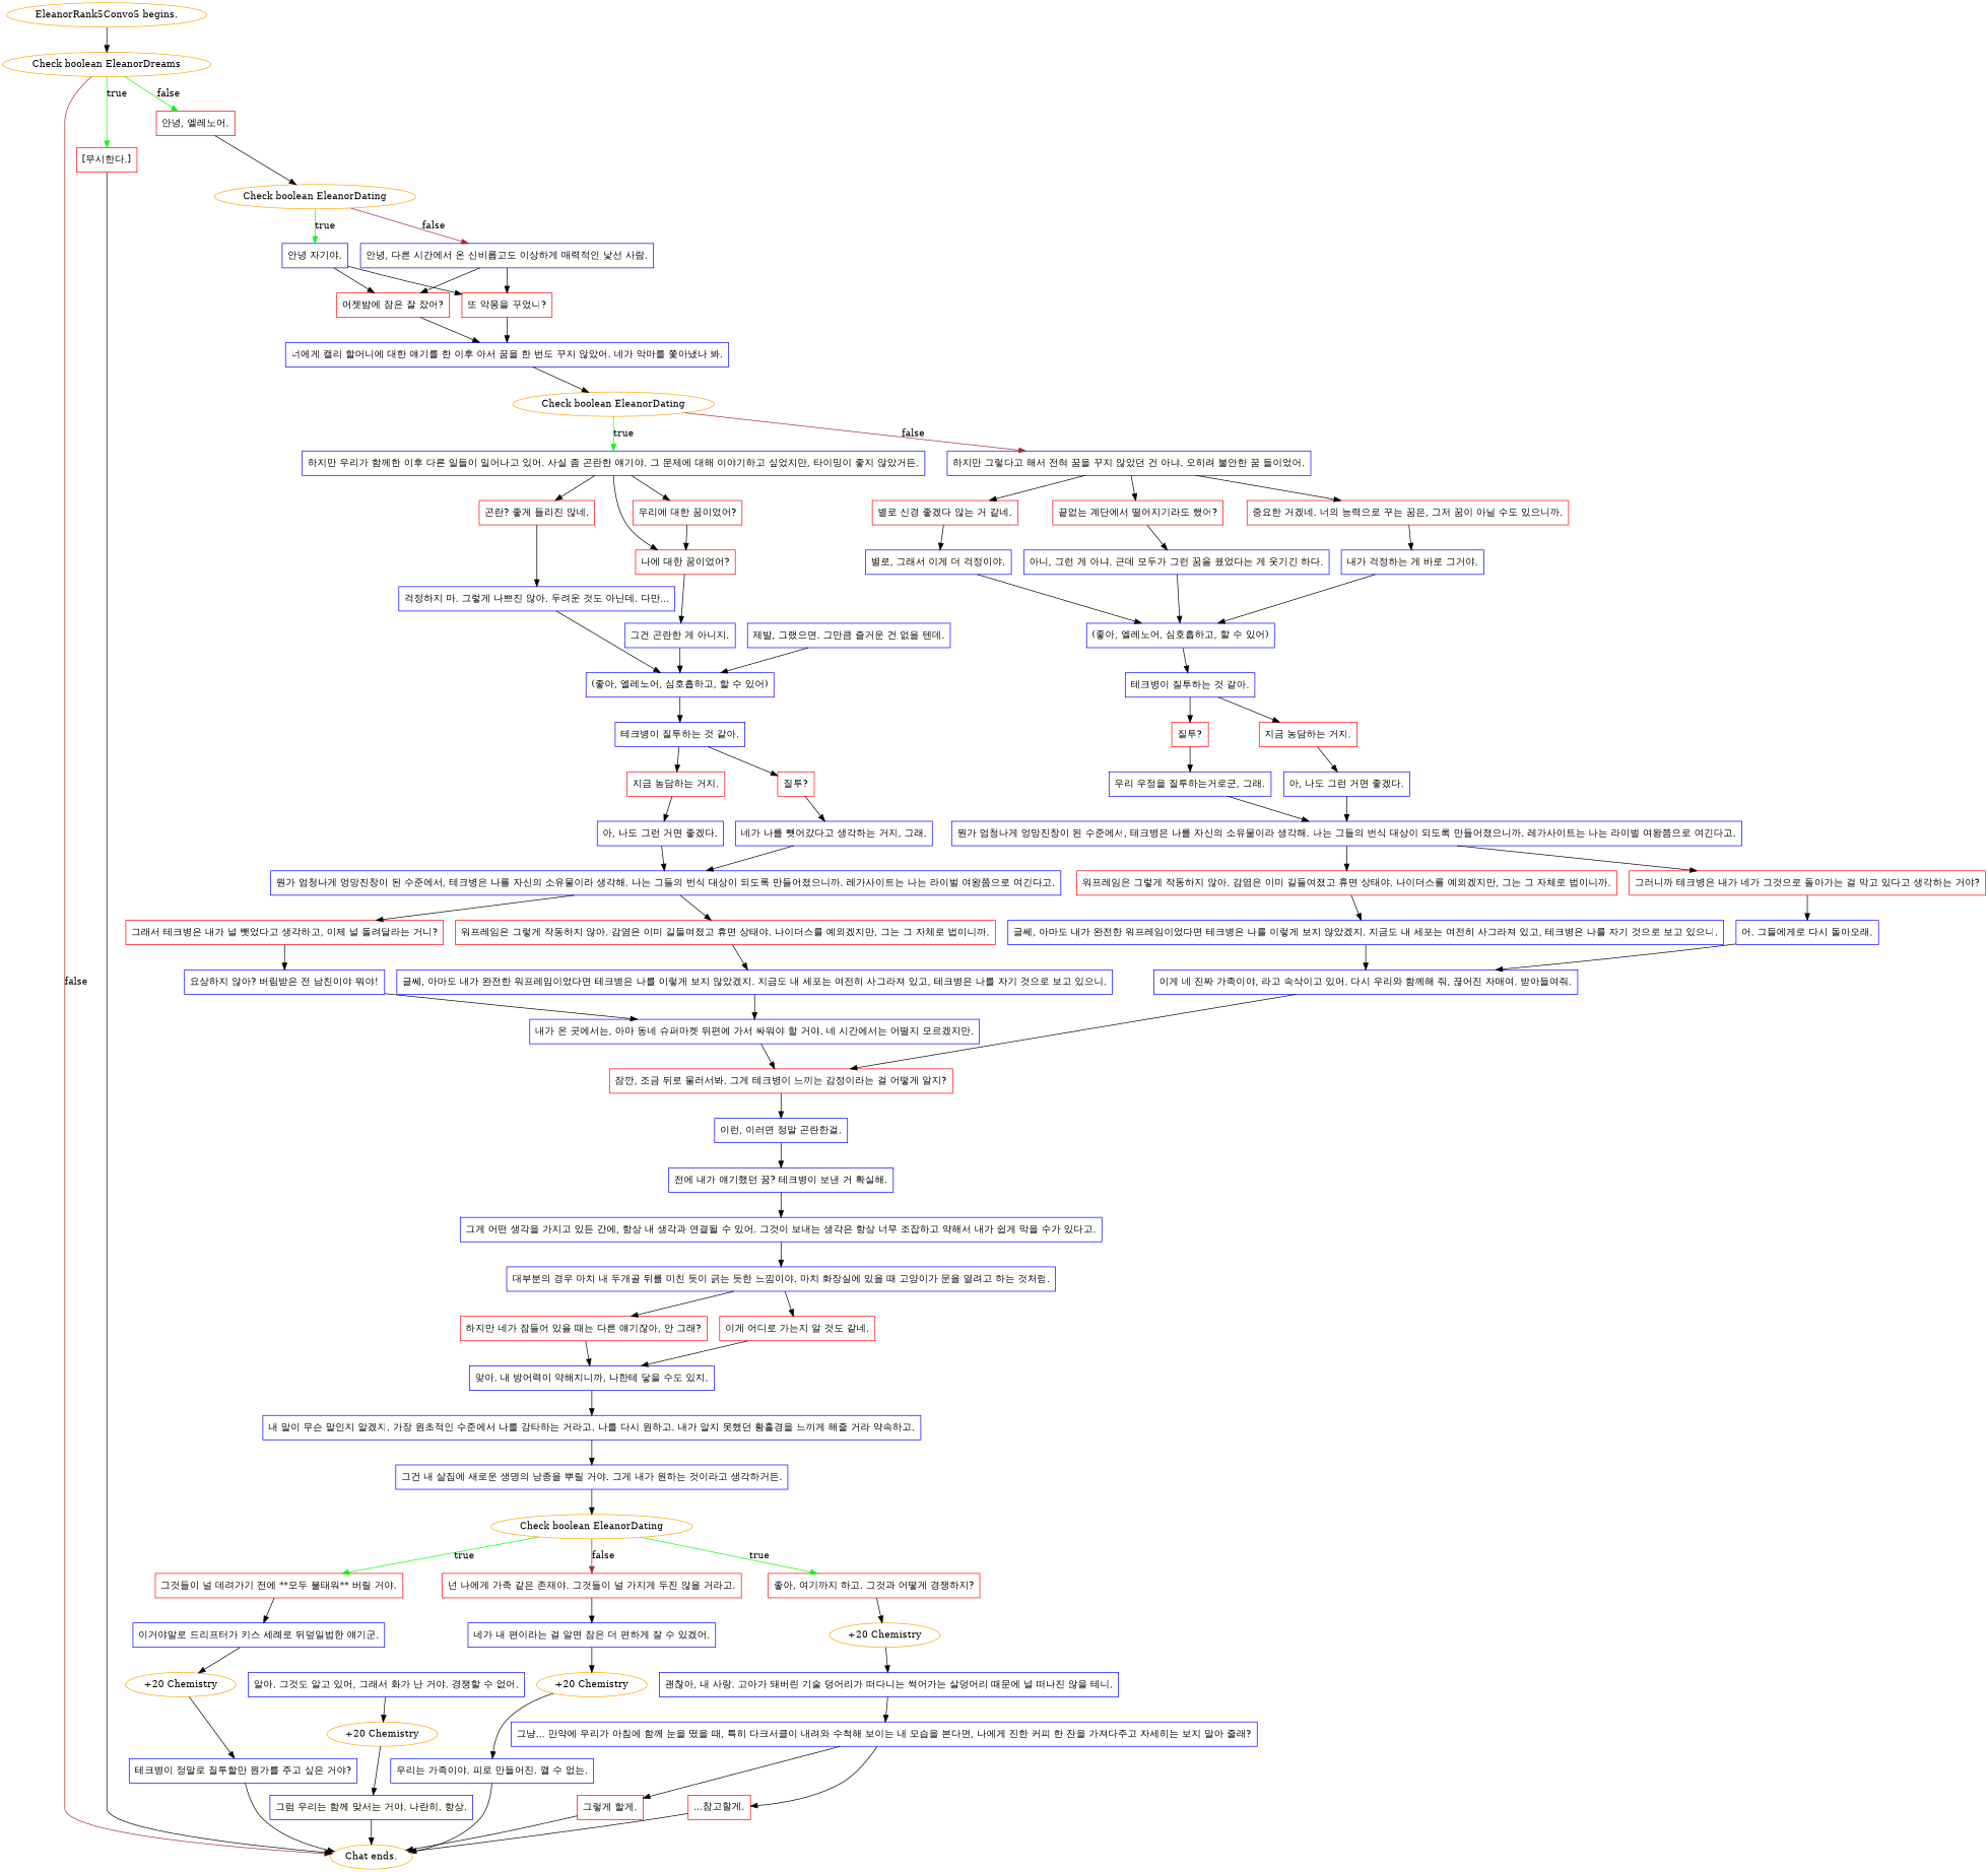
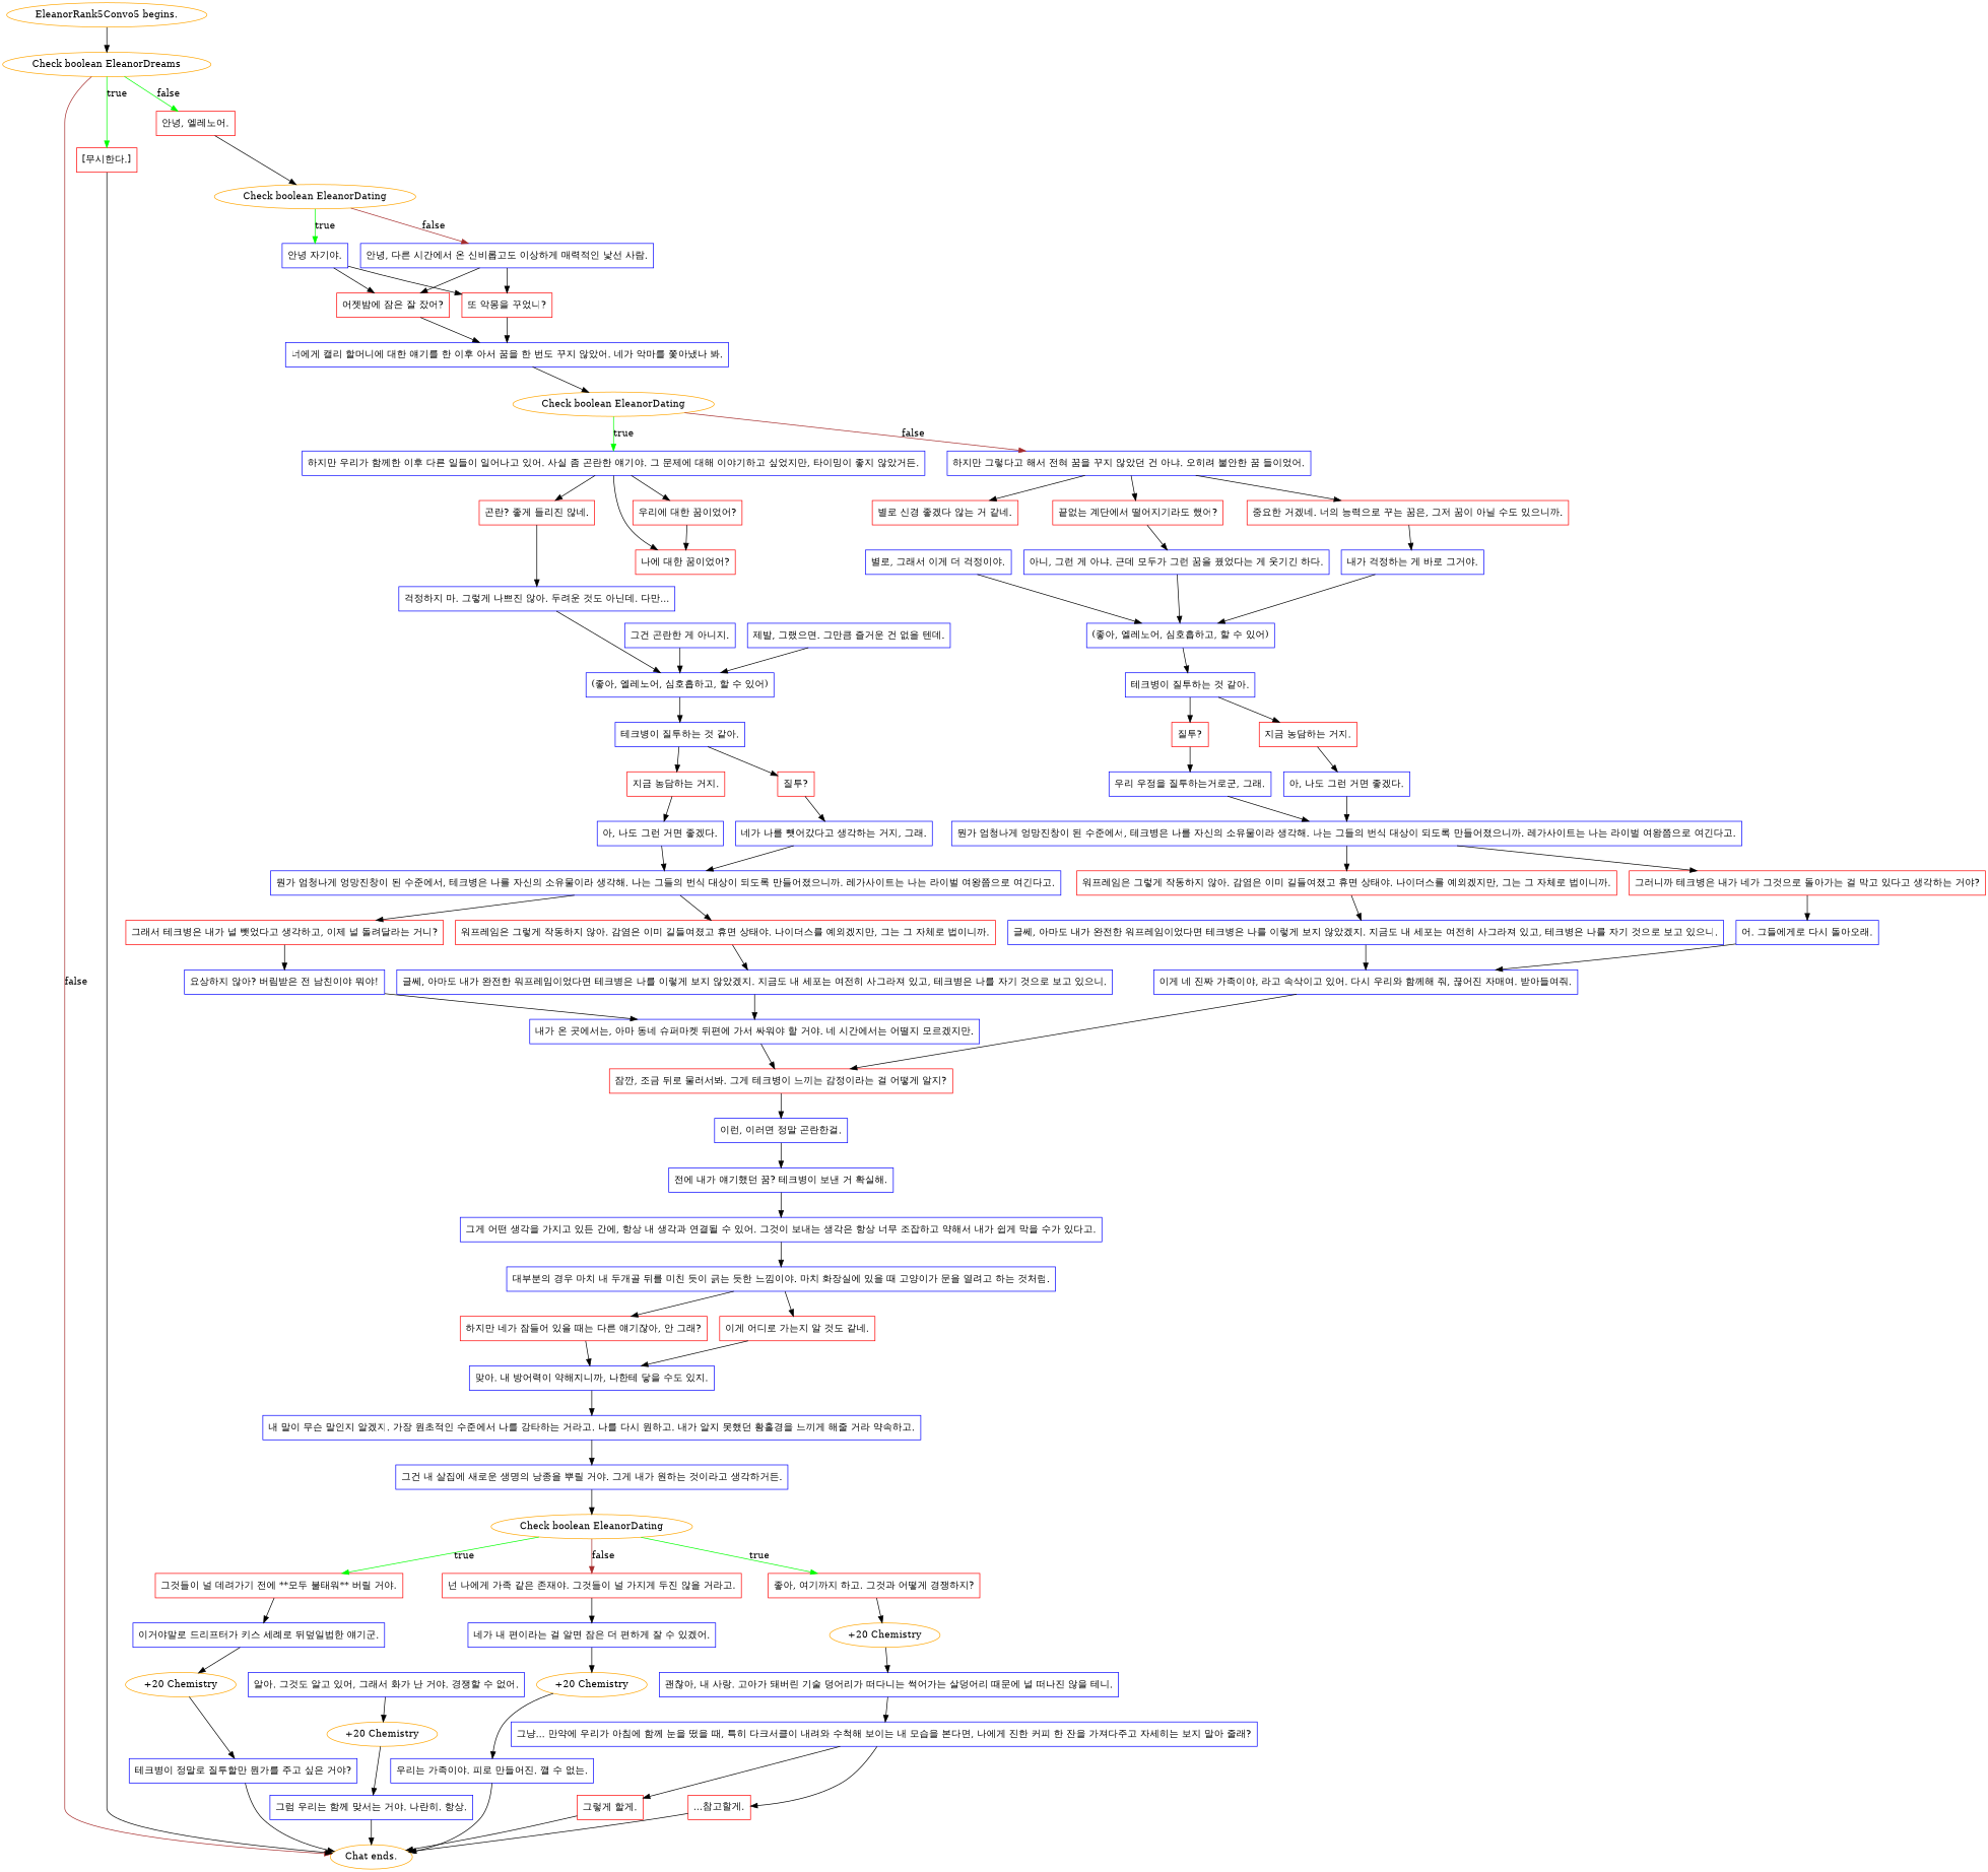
  digraph {
    node [color=blue shape=box]
    "EleanorRank5Convo5 begins." [color=orange shape=""]
    n2 [color=orange label="Check boolean EleanorDreams" shape=""]
    n3 [color=red label="안녕, 엘레노어."]
    n4 [color=red label="[무시한다.]"]
    "Chat ends." [color=orange shape=""]
    n6 [color=orange label="Check boolean EleanorDating" shape=""]
    n7 [label="안녕 자기야."]
    n8 [label="안녕, 다른 시간에서 온 신비롭고도 이상하게 매력적인 낯선 사람."]
    n9 [color=red label="어젯밤에 잠은 잘 잤어?"]
    n10 [color=red label="또 악몽을 꾸었니?"]
    n11 [label="너에게 캘리 할머니에 대한 얘기를 한 이후 아서 꿈을 한 번도 꾸지 않았어. 네가 악마를 쫓아냈나 봐."]
    n12 [color=orange label="Check boolean EleanorDating" shape=""]
    n13 [label="하지만 우리가 함께한 이후 다른 일들이 일어나고 있어. 사실 좀 곤란한 얘기야. 그 문제에 대해 이야기하고 싶었지만, 타이밍이 좋지 않았거든."]
    n14 [label="하지만 그렇다고 해서 전혀 꿈을 꾸지 않았던 건 아냐. 오히려 불안한 꿈 들이었어."]
    n15 [color=red label="나에 대한 꿈이었어?"]
    n16 [color=red label="우리에 대한 꿈이었어?"]
    n17 [color=red label="곤란? 좋게 들리진 않네."]
    n18 [color=red label="별로 신경 좋겠다 않는 거 같네."]
    n19 [color=red label="끝없는 계단에서 떨어지기라도 했어?"]
    n20 [color=red label="중요한 거겠네. 너의 능력으로 꾸는 꿈은, 그저 꿈이 아닐 수도 있으니까."]
    n21 [label="그건 곤란한 게 아니지."]
    n22 [label="걱정하지 마. 그렇게 나쁘진 않아. 두려운 것도 아닌데. 다만..."]
    n23 [label="별로, 그래서 이게 더 걱정이야."]
    n24 [label="아니, 그런 게 아냐. 근데 모두가 그런 꿈을 꿨었다는 게 웃기긴 하다."]
    n25 [label="내가 걱정하는 게 바로 그거야."]
    n26 [label="(좋아, 엘레노어, 심호흡하고, 할 수 있어)"]
    n27 [label="제발, 그랬으면. 그만큼 즐거운 건 없을 텐데."]
    n28 [label="(좋아, 엘레노어, 심호흡하고, 할 수 있어)"]
    n29 [label="테크병이 질투하는 것 같아."]
    n30 [label="테크병이 질투하는 것 같아."]
    n31 [color=red label="지금 농담하는 거지."]
    n32 [color=red label="질투?"]
    n33 [color=red label="지금 농담하는 거지."]
    n34 [color=red label="질투?"]
    n35 [label="아, 나도 그런 거면 좋겠다."]
    n36 [label="네가 나를 뺏어갔다고 생각하는 거지, 그래."]
    n37 [label="아, 나도 그런 거면 좋겠다."]
    n38 [label="우리 우정을 질투하는거로군, 그래."]
    n39 [label="뭔가 엄청나게 엉망진창이 된 수준에서, 테크병은 나를 자신의 소유물이라 생각해. 나는 그들의 번식 대상이 되도록 만들어졌으니까. 레가사이트는 나는 라이벌 여왕쯤으로 여긴다고."]
    n40 [label="뭔가 엄청나게 엉망진창이 된 수준에서, 테크병은 나를 자신의 소유물이라 생각해. 나는 그들의 번식 대상이 되도록 만들어졌으니까. 레가사이트는 나는 라이벌 여왕쯤으로 여긴다고."]
    n41 [color=red label="워프레임은 그렇게 작동하지 않아. 감염은 이미 길들여졌고 휴면 상태야. 나이더스를 예외겠지만, 그는 그 자체로 법이니까."]
    n42 [color=red label="그래서 테크병은 내가 널 뺏었다고 생각하고, 이제 널 돌려달라는 거니?"]
    n43 [color=red label="워프레임은 그렇게 작동하지 않아. 감염은 이미 길들여졌고 휴면 상태야. 나이더스를 예외겠지만, 그는 그 자체로 법이니까."]
    n44 [color=red label="그러니까 테크병은 내가 네가 그것으로 돌아가는 걸 막고 있다고 생각하는 거야?"]
    n45 [label="글쎄, 아마도 내가 완전한 워프레임이었다면 테크병은 나를 이렇게 보지 않았겠지. 지금도 내 세포는 여전히 사그라져 있고, 테크병은 나를 자기 것으로 보고 있으니."]
    n46 [label="요상하지 않아? 버림받은 전 남친이야 뭐야!"]
    n47 [label="글쎄, 아마도 내가 완전한 워프레임이었다면 테크병은 나를 이렇게 보지 않았겠지. 지금도 내 세포는 여전히 사그라져 있고, 테크병은 나를 자기 것으로 보고 있으니."]
    n48 [label="어. 그들에게로 다시 돌아오래."]
    n49 [label="내가 온 곳에서는, 아마 동네 슈퍼마켓 뒤편에 가서 싸워야 할 거야. 네 시간에서는 어떨지 모르겠지만."]
    n50 [label="이게 네 진짜 가족이야, 라고 속삭이고 있어. 다시 우리와 함께해 줘, 끊어진 자매여. 받아들여줘."]
    n51 [color=red label="잠깐, 조금 뒤로 물러서봐. 그게 테크병이 느끼는 감정이라는 걸 어떻게 알지?"]
    n52 [label="이런, 이러면 정말 곤란한걸."]
    n53 [label="전에 내가 얘기했던 꿈? 테크병이 보낸 거 확실해."]
    n54 [label="그게 어떤 생각을 가지고 있든 간에, 항상 내 생각과 연결될 수 있어. 그것이 보내는 생각은 항상 너무 조잡하고 약해서 내가 쉽게 막을 수가 있다고."]
    n55 [label="대부분의 경우 마치 내 두개골 뒤를 미친 듯이 긁는 듯한 느낌이야. 마치 화장실에 있을 때 고양이가 문을 열려고 하는 것처럼."]
    n56 [color=red label="하지만 네가 잠들어 있을 때는 다른 얘기잖아, 안 그래?"]
    n57 [color=red label="이게 어디로 가는지 알 것도 같네."]
    n58 [label="맞아. 내 방어력이 약해지니까, 나한테 닿을 수도 있지."]
    n59 [label="내 말이 무슨 말인지 알겠지. 가장 원초적인 수준에서 나를 강타하는 거라고. 나를 다시 원하고. 내가 알지 못했던 황홀경을 느끼게 해줄 거라 약속하고."]
    n60 [label="그건 내 살집에 새로운 생명의 낭종을 뿌릴 거야. 그게 내가 원하는 것이라고 생각하거든."]
    n61 [color=orange label="Check boolean EleanorDating" shape=""]
    n62 [color=red label="좋아, 여기까지 하고. 그것과 어떻게 경쟁하지?"]
    n63 [color=red label="그것들이 널 데려가기 전에 **모두 불태워** 버릴 거야."]
    n64 [color=red label="넌 나에게 가족 같은 존재야. 그것들이 널 가지게 두진 않을 거라고."]
    n65 [color=orange label="+20 Chemistry" shape=""]
    n66 [label="이거야말로 드리프터가 키스 세례로 뒤덮일법한 얘기군."]
    n67 [label="네가 내 편이라는 걸 알면 잠은 더 편하게 잘 수 있겠어."]
    n68 [label="괜찮아, 내 사랑. 고아가 돼버린 기술 덩어리가 떠다니는 썩어가는 살덩어리 때문에 널 떠나진 않을 테니."]
    n69 [color=orange label="+20 Chemistry" shape=""]
    n70 [label="알아. 그것도 알고 있어, 그래서 화가 난 거야. 경쟁할 수 없어."]
    n71 [color=orange label="+20 Chemistry" shape=""]
    n72 [color=orange label="+20 Chemistry" shape=""]
    n73 [label="그냥... 만약에 우리가 아침에 함께 눈을 떴을 때, 특히 다크서클이 내려와 수척해 보이는 내 모습을 본다면, 나에게 진한 커피 한 잔을 가져다주고 자세히는 보지 말아 줄래?"]
    n74 [label="테크병이 정말로 질투할만 뭔가를 주고 싶은 거야?"]
    n75 [label="그럼 우리는 함께 맞서는 거야. 나란히. 항상."]
    n76 [label="우리는 가족이야. 피로 만들어진. 깰 수 없는."]
    n77 [color=red label="그렇게 할게."]
    n78 [color=red label="...참고할게."]
    "EleanorRank5Convo5 begins." -> n2
    n2 -> n3 [color=green label=false]
    n2 -> n4 [color=green label=true]
    n2 -> "Chat ends." [color=brown label=false]
    n3 -> n6
    n4 -> "Chat ends."
    n6 -> n7 [color=green label=true]
    n6 -> n8 [color=brown label=false]
    n7 -> n9
    n7 -> n10
    n8 -> n9
    n8 -> n10
    n9 -> n11
    n10 -> n11
    n11 -> n12
    n12 -> n13 [color=green label=true]
    n12 -> n14 [color=brown label=false]
    n13 -> n15
    n13 -> n16
    n13 -> n17
    n14 -> n18
    n14 -> n19
    n14 -> n20
-   n15 -> n21
    n16 -> n15
    n17 -> n22
-   n18 -> n23
    n19 -> n24
    n20 -> n25
    n21 -> n26
    n22 -> n26
    n23 -> n28
    n24 -> n28
    n25 -> n28
    n26 -> n29
    n27 -> n26
    n28 -> n30
    n29 -> n31
    n29 -> n32
    n30 -> n33
    n30 -> n34
    n31 -> n35
    n32 -> n36
    n33 -> n37
    n34 -> n38
    n35 -> n39
    n36 -> n39
    n37 -> n40
    n38 -> n40
    n39 -> n41
    n39 -> n42
    n40 -> n43
    n40 -> n44
    n41 -> n45
    n42 -> n46
    n43 -> n47
    n44 -> n48
    n45 -> n49
    n46 -> n49
    n47 -> n50
    n48 -> n50
    n49 -> n51
    n50 -> n51
    n51 -> n52
    n52 -> n53
    n53 -> n54
    n54 -> n55
    n55 -> n56
    n55 -> n57
    n56 -> n58
    n57 -> n58
    n58 -> n59
    n59 -> n60
    n60 -> n61
    n61 -> n62 [color=green label=true]
    n61 -> n63 [color=green label=true]
    n61 -> n64 [color=brown label=false]
    n62 -> n65
    n63 -> n66
    n64 -> n67
    n65 -> n68
    n66 -> n69
    n67 -> n72
    n68 -> n73
    n69 -> n74
    n70 -> n71
    n71 -> n75
    n72 -> n76
    n73 -> n77
    n73 -> n78
    n74 -> "Chat ends."
    n75 -> "Chat ends."
    n76 -> "Chat ends."
    n77 -> "Chat ends."
    n78 -> "Chat ends."
  }
